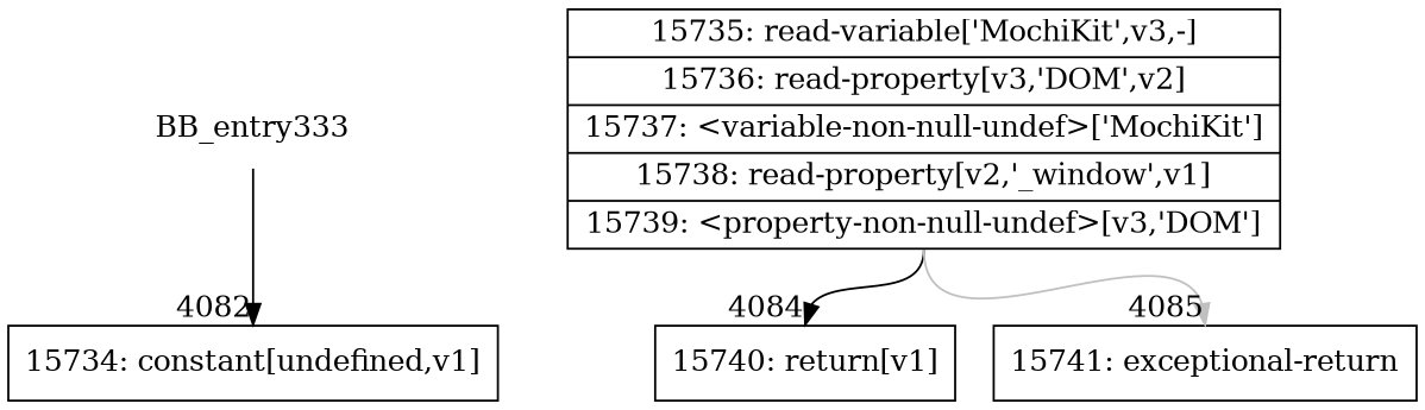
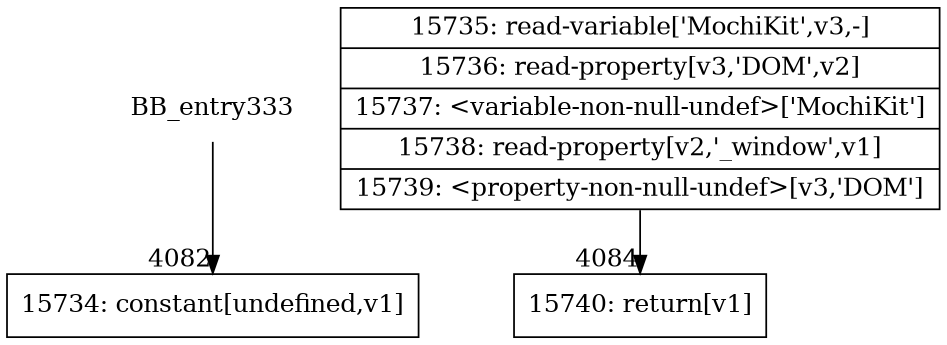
  digraph {
    rankdir=TD
    node [shape=record]
    edge [headport=n tailport=s]
    n1 [label=BB_entry333 shape=none]
    n2 [label="{15734: constant[undefined,v1]}"]
    n3 [label="{15735: read-variable['MochiKit',v3,-]|15736: read-property[v3,'DOM',v2]|15737: \<variable-non-null-undef\>['MochiKit']|15738: read-property[v2,'_window',v1]|15739: \<property-non-null-undef\>[v3,'DOM']}"]
    n4 [label="{15740: return[v1]}"]
-   n5 [label="{15741: exceptional-return}"]
    n1 -> n2 [headlabel="    4082"]
    n3 -> n4 [headlabel="      4084"]
-   n3 -> n5 [color=gray headlabel="      4085"]
  }
